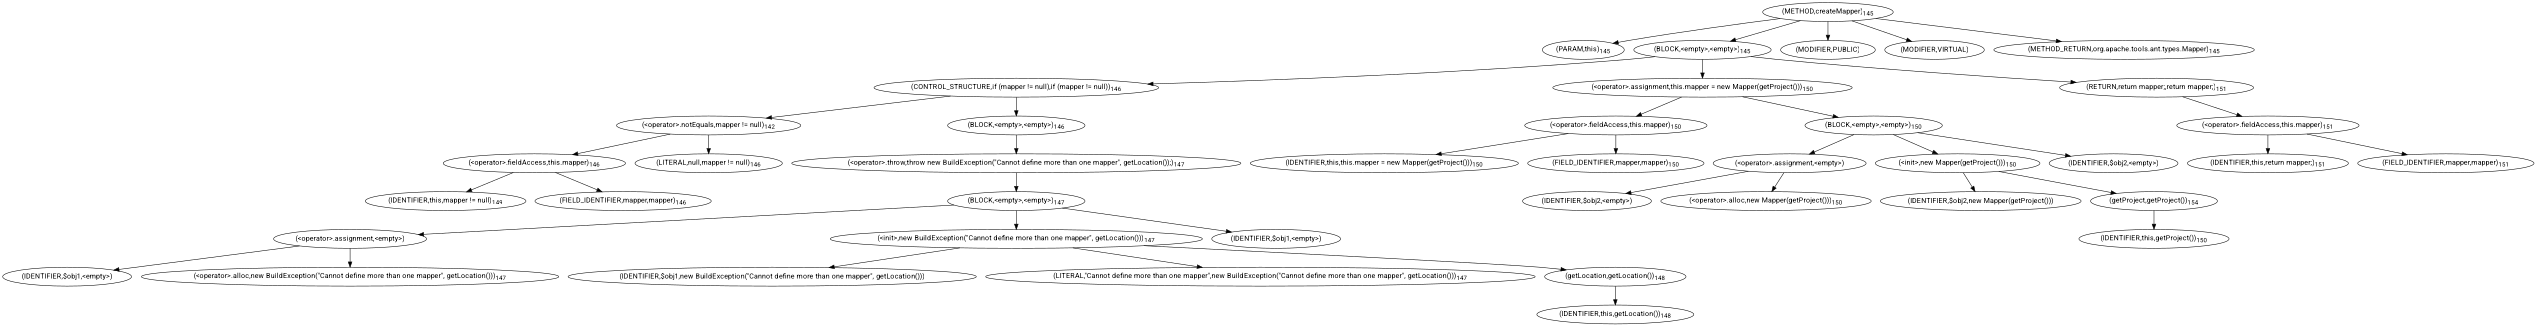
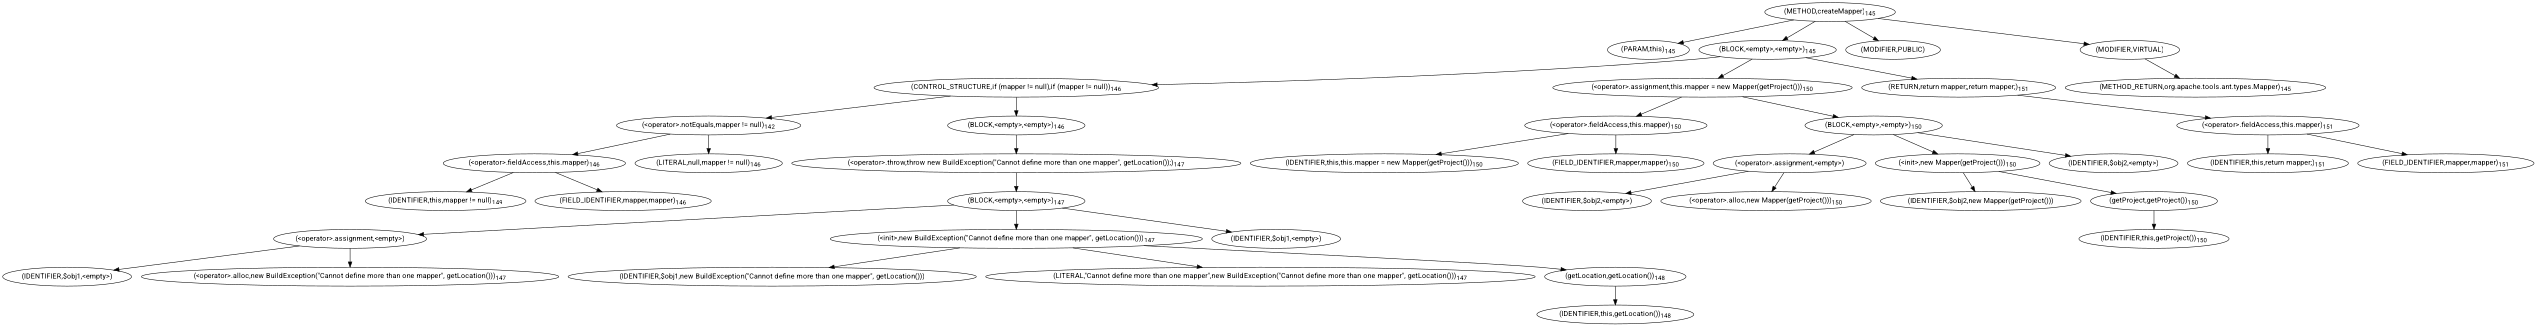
  digraph {
    fontname=Roboto
    node [fontname=Roboto]
    edge [fontname=Roboto]
    n1 [label=<(METHOD,createMapper)<SUB>145</SUB>>]
    n2 [label=<(PARAM,this)<SUB>145</SUB>>]
    n3 [label=<(BLOCK,&lt;empty&gt;,&lt;empty&gt;)<SUB>145</SUB>>]
    n4 [label=<(MODIFIER,PUBLIC)>]
    n5 [label=<(MODIFIER,VIRTUAL)>]
    n6 [label=<(METHOD_RETURN,org.apache.tools.ant.types.Mapper)<SUB>145</SUB>>]
    n7 [label=<(CONTROL_STRUCTURE,if (mapper != null),if (mapper != null))<SUB>146</SUB>>]
    n8 [label=<(&lt;operator&gt;.assignment,this.mapper = new Mapper(getProject()))<SUB>150</SUB>>]
    n9 [label=<(RETURN,return mapper;,return mapper;)<SUB>151</SUB>>]
    n10 [label=<(&lt;operator&gt;.notEquals,mapper != null)<SUB>142</SUB>>]
    n11 [label=<(BLOCK,&lt;empty&gt;,&lt;empty&gt;)<SUB>146</SUB>>]
    n12 [label=<(&lt;operator&gt;.fieldAccess,this.mapper)<SUB>150</SUB>>]
    n13 [label=<(BLOCK,&lt;empty&gt;,&lt;empty&gt;)<SUB>150</SUB>>]
    n14 [label=<(&lt;operator&gt;.fieldAccess,this.mapper)<SUB>151</SUB>>]
    n15 [label=<(&lt;operator&gt;.fieldAccess,this.mapper)<SUB>146</SUB>>]
    n16 [label=<(LITERAL,null,mapper != null)<SUB>146</SUB>>]
    n17 [label=<(&lt;operator&gt;.throw,throw new BuildException(&quot;Cannot define more than one mapper&quot;, getLocation());)<SUB>147</SUB>>]
    n18 [label=<(IDENTIFIER,this,mapper != null)<SUB>149</SUB>>]
    n19 [label=<(FIELD_IDENTIFIER,mapper,mapper)<SUB>146</SUB>>]
    n20 [label=<(BLOCK,&lt;empty&gt;,&lt;empty&gt;)<SUB>147</SUB>>]
    n21 [label=<(&lt;operator&gt;.assignment,&lt;empty&gt;)>]
    n22 [label=<(&lt;init&gt;,new BuildException(&quot;Cannot define more than one mapper&quot;, getLocation()))<SUB>147</SUB>>]
    n23 [label=<(IDENTIFIER,$obj1,&lt;empty&gt;)>]
    n24 [label=<(IDENTIFIER,$obj1,&lt;empty&gt;)>]
    n25 [label=<(&lt;operator&gt;.alloc,new BuildException(&quot;Cannot define more than one mapper&quot;, getLocation()))<SUB>147</SUB>>]
    n26 [label=<(IDENTIFIER,$obj1,new BuildException(&quot;Cannot define more than one mapper&quot;, getLocation()))>]
    n27 [label=<(LITERAL,&quot;Cannot define more than one mapper&quot;,new BuildException(&quot;Cannot define more than one mapper&quot;, getLocation()))<SUB>147</SUB>>]
    n28 [label=<(getLocation,getLocation())<SUB>148</SUB>>]
    n29 [label=<(IDENTIFIER,this,getLocation())<SUB>148</SUB>>]
    n30 [label=<(IDENTIFIER,this,this.mapper = new Mapper(getProject()))<SUB>150</SUB>>]
    n31 [label=<(FIELD_IDENTIFIER,mapper,mapper)<SUB>150</SUB>>]
    n32 [label=<(&lt;operator&gt;.assignment,&lt;empty&gt;)>]
    n33 [label=<(&lt;init&gt;,new Mapper(getProject()))<SUB>150</SUB>>]
    n34 [label=<(IDENTIFIER,$obj2,&lt;empty&gt;)>]
    n35 [label=<(IDENTIFIER,$obj2,&lt;empty&gt;)>]
    n36 [label=<(&lt;operator&gt;.alloc,new Mapper(getProject()))<SUB>150</SUB>>]
    n37 [label=<(IDENTIFIER,$obj2,new Mapper(getProject()))>]
-   n38 [label=<(getProject,getProject())<SUB>154</SUB>>]
+   n38 [label=<(getProject,getProject())<SUB>150</SUB>>]
    n39 [label=<(IDENTIFIER,this,getProject())<SUB>150</SUB>>]
    n40 [label=<(IDENTIFIER,this,return mapper;)<SUB>151</SUB>>]
    n41 [label=<(FIELD_IDENTIFIER,mapper,mapper)<SUB>151</SUB>>]
    n1 -> n2
    n1 -> n3
    n1 -> n4
    n1 -> n5
-   n1 -> n6
+   n5 -> n6
    n3 -> n7
    n3 -> n8
    n3 -> n9
    n7 -> n10
    n7 -> n11
    n8 -> n12
    n8 -> n13
    n9 -> n14
    n10 -> n15
    n10 -> n16
    n11 -> n17
    n12 -> n30
    n12 -> n31
    n13 -> n32
    n13 -> n33
    n13 -> n34
    n14 -> n40
    n14 -> n41
    n15 -> n18
    n15 -> n19
    n17 -> n20
    n20 -> n21
    n20 -> n22
    n20 -> n23
    n21 -> n24
    n21 -> n25
    n22 -> n26
    n22 -> n27
    n22 -> n28
    n28 -> n29
    n32 -> n35
    n32 -> n36
    n33 -> n37
    n33 -> n38
    n38 -> n39
  }
